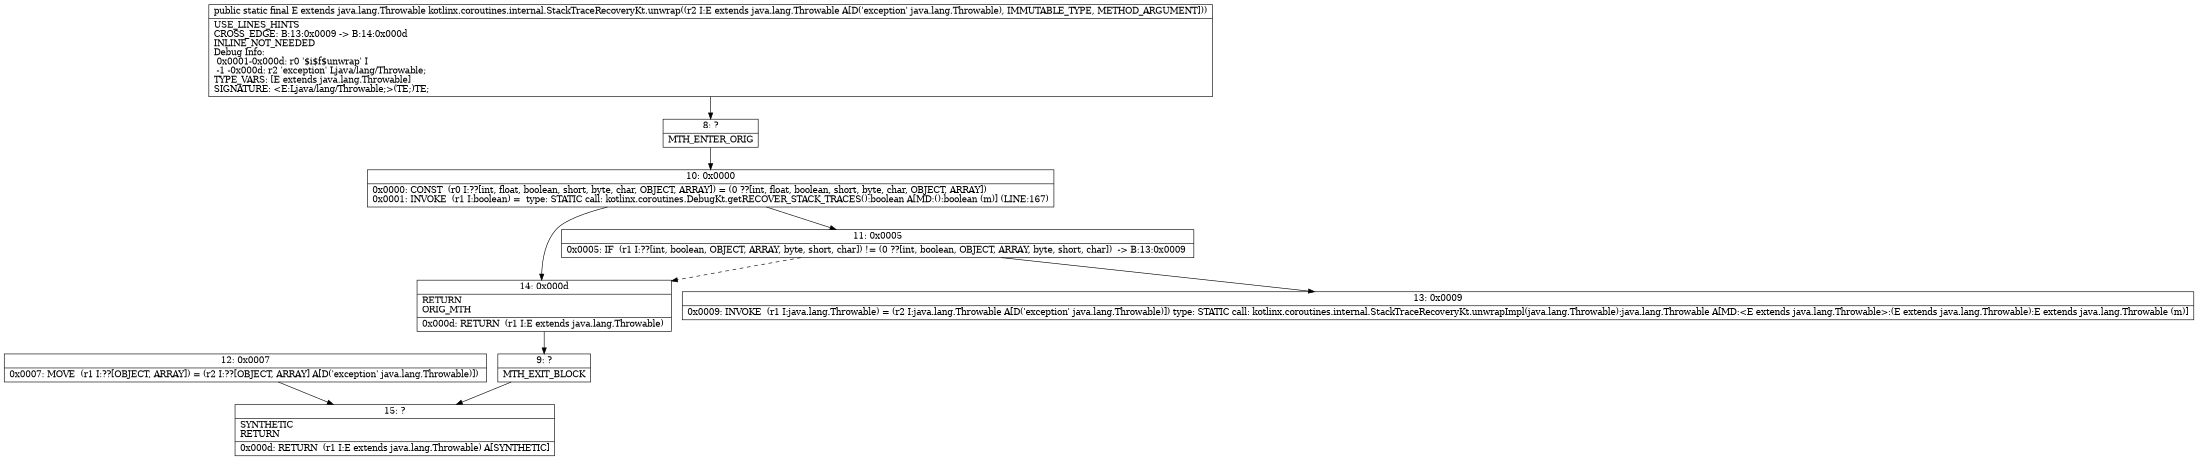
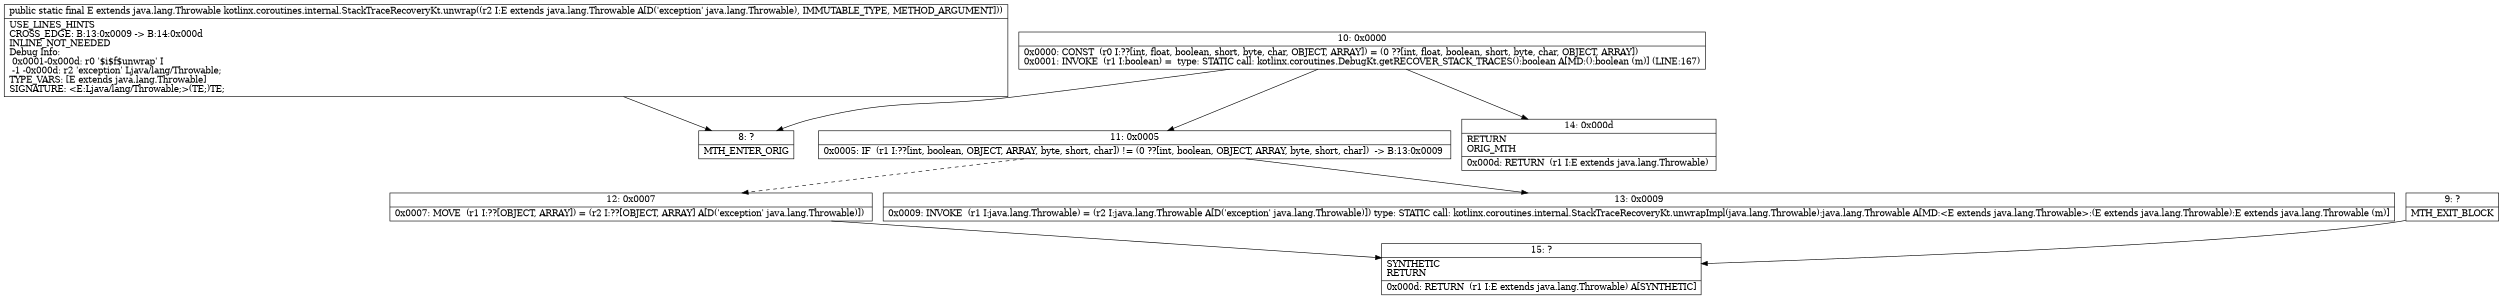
  digraph {
    fontname="DejaVu Serif"
    node [fontname="DejaVu Serif" shape=record]
    edge [fontname="DejaVu Serif"]
    n1 [label="{8\:\ ?|MTH_ENTER_ORIG\l}"]
    n2 [label="{10\:\ 0x0000|0x0000: CONST  (r0 I:??[int, float, boolean, short, byte, char, OBJECT, ARRAY]) = (0 ??[int, float, boolean, short, byte, char, OBJECT, ARRAY]) \l0x0001: INVOKE  (r1 I:boolean) =  type: STATIC call: kotlinx.coroutines.DebugKt.getRECOVER_STACK_TRACES():boolean A[MD:():boolean (m)] (LINE:167)\l}"]
    n3 [label="{11\:\ 0x0005|0x0005: IF  (r1 I:??[int, boolean, OBJECT, ARRAY, byte, short, char]) != (0 ??[int, boolean, OBJECT, ARRAY, byte, short, char])  \-\> B:13:0x0009 \l}"]
    n4 [label="{14\:\ 0x000d|RETURN\lORIG_MTH\l|0x000d: RETURN  (r1 I:E extends java.lang.Throwable) \l}"]
    n5 [label="{12\:\ 0x0007|0x0007: MOVE  (r1 I:??[OBJECT, ARRAY]) = (r2 I:??[OBJECT, ARRAY] A[D('exception' java.lang.Throwable)]) \l}"]
    n6 [label="{13\:\ 0x0009|0x0009: INVOKE  (r1 I:java.lang.Throwable) = (r2 I:java.lang.Throwable A[D('exception' java.lang.Throwable)]) type: STATIC call: kotlinx.coroutines.internal.StackTraceRecoveryKt.unwrapImpl(java.lang.Throwable):java.lang.Throwable A[MD:\<E extends java.lang.Throwable\>:(E extends java.lang.Throwable):E extends java.lang.Throwable (m)]\l}"]
    n7 [label="{15\:\ ?|SYNTHETIC\lRETURN\l|0x000d: RETURN  (r1 I:E extends java.lang.Throwable) A[SYNTHETIC]\l}"]
    n8 [label="{9\:\ ?|MTH_EXIT_BLOCK\l}"]
    n9 [label="{public static final E extends java.lang.Throwable kotlinx.coroutines.internal.StackTraceRecoveryKt.unwrap((r2 I:E extends java.lang.Throwable A[D('exception' java.lang.Throwable), IMMUTABLE_TYPE, METHOD_ARGUMENT]))  | USE_LINES_HINTS\lCROSS_EDGE: B:13:0x0009 \-\> B:14:0x000d\lINLINE_NOT_NEEDED\lDebug Info:\l  0x0001\-0x000d: r0 '$i$f$unwrap' I\l  \-1 \-0x000d: r2 'exception' Ljava\/lang\/Throwable;\lTYPE_VARS: [E extends java.lang.Throwable]\lSIGNATURE: \<E:Ljava\/lang\/Throwable;\>(TE;)TE;\l}"]
-   n1 -> n2
+   n2 -> n1
    n2 -> n3
    n2 -> n4
-   n3 -> n4 [style=dashed]
+   n3 -> n5 [style=dashed]
    n3 -> n6
-   n4 -> n8
    n5 -> n7
    n8 -> n7
    n9 -> n1
  }
